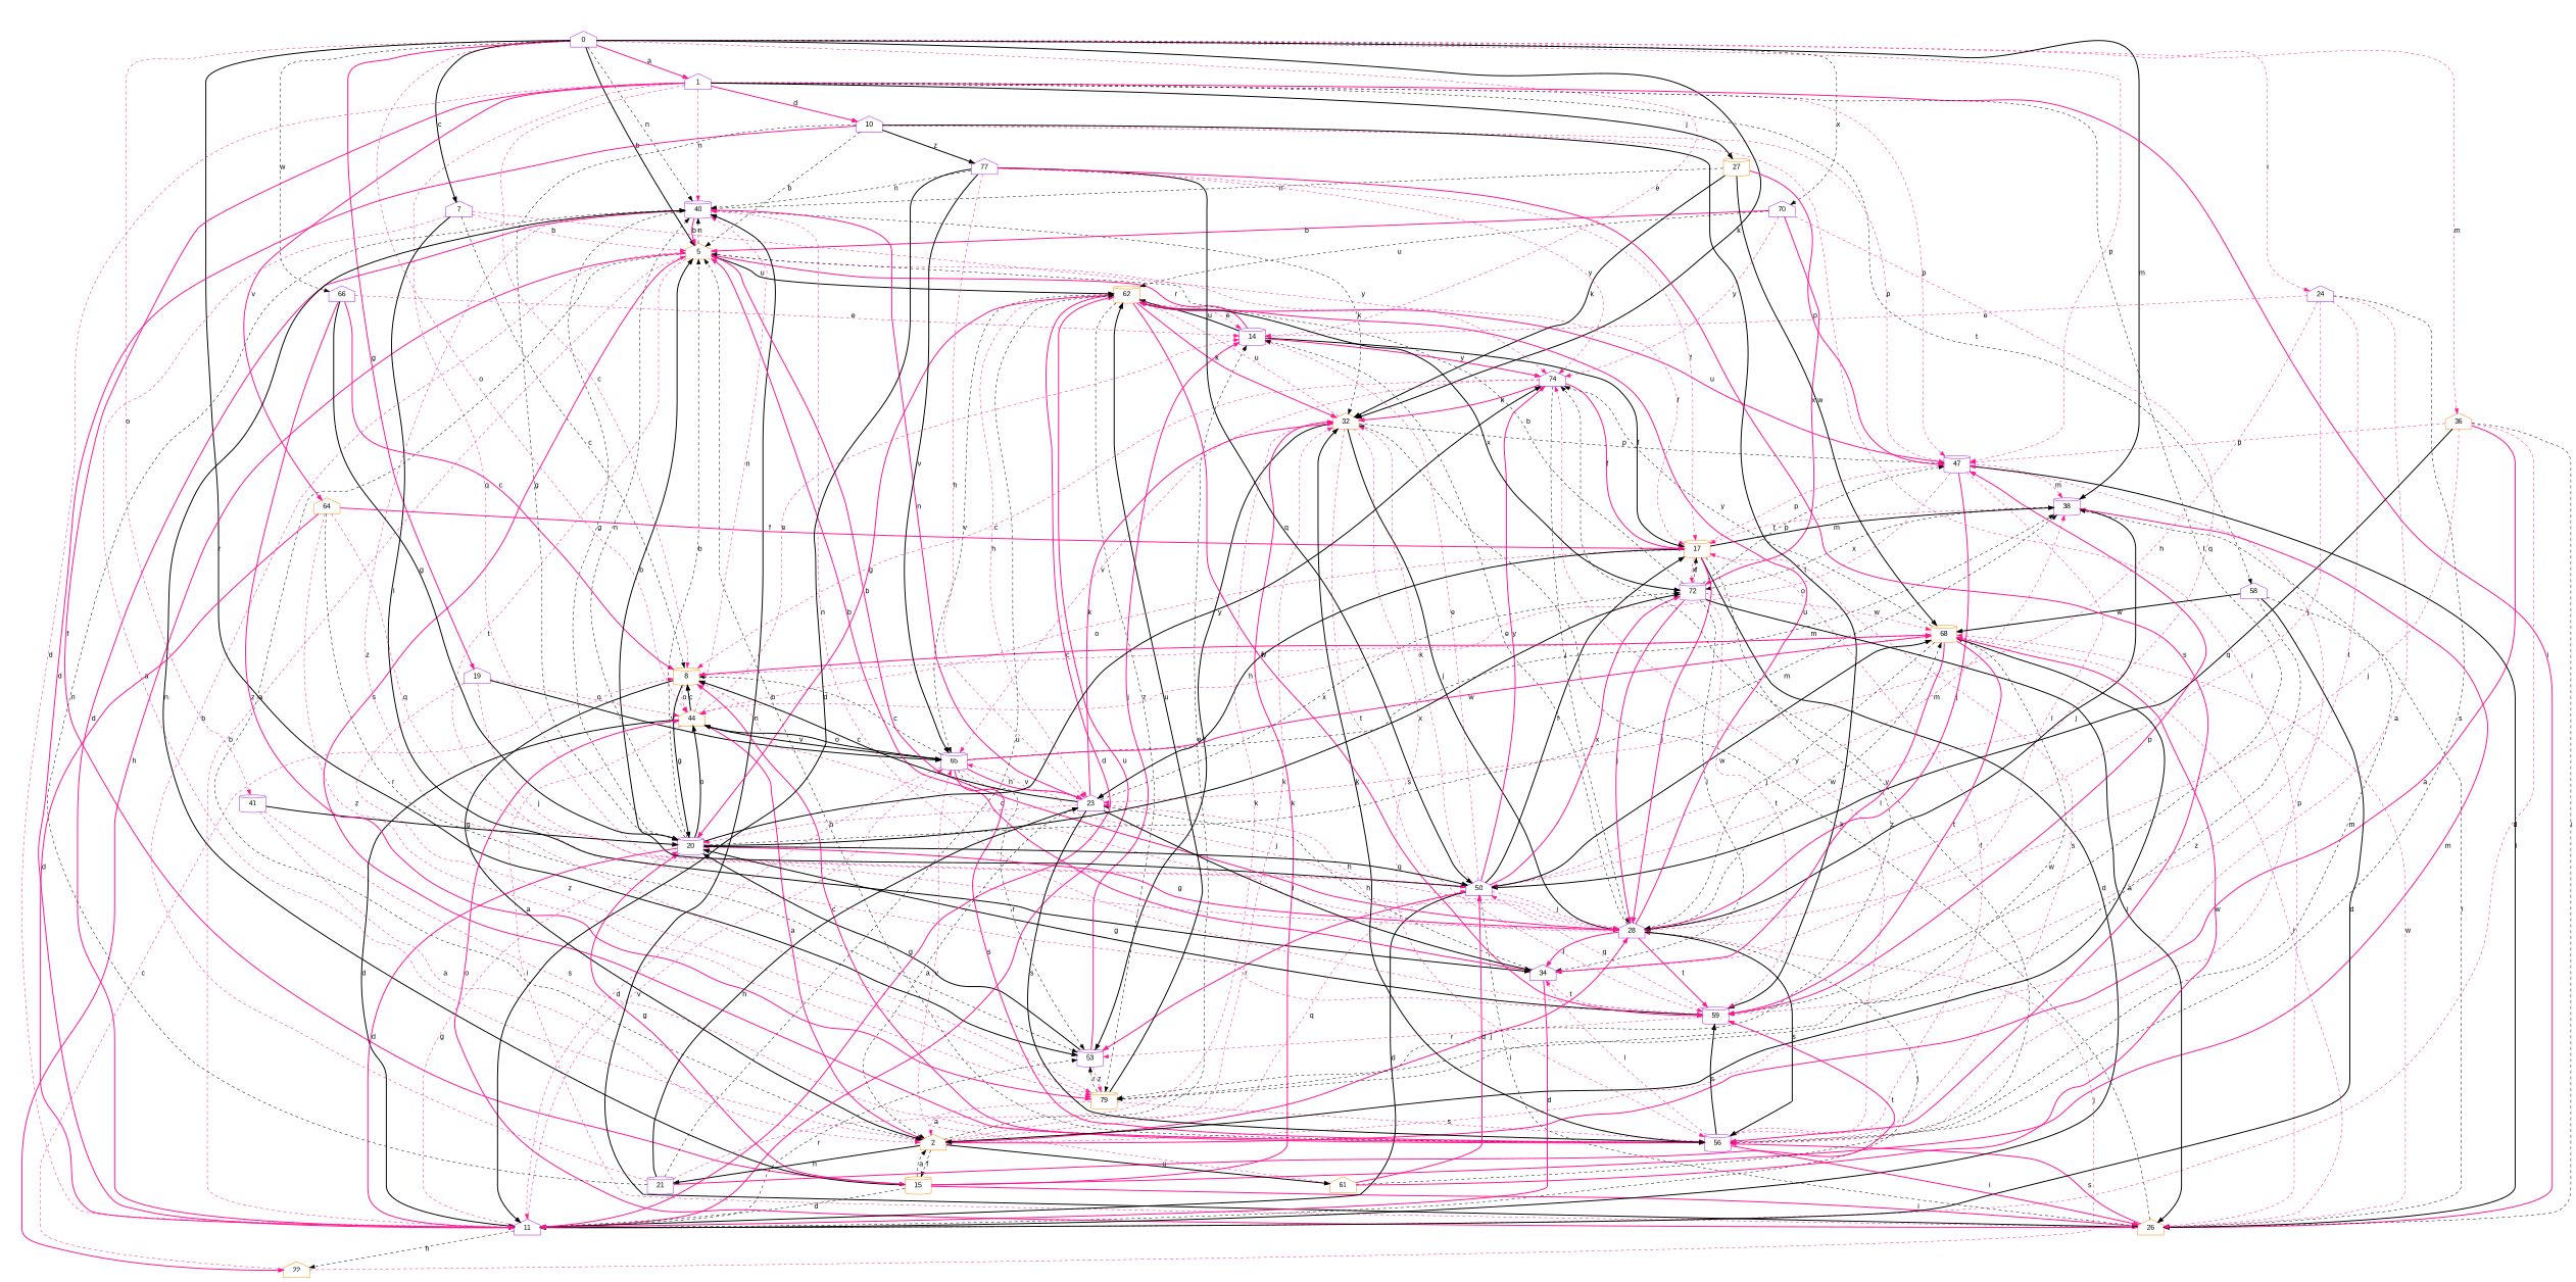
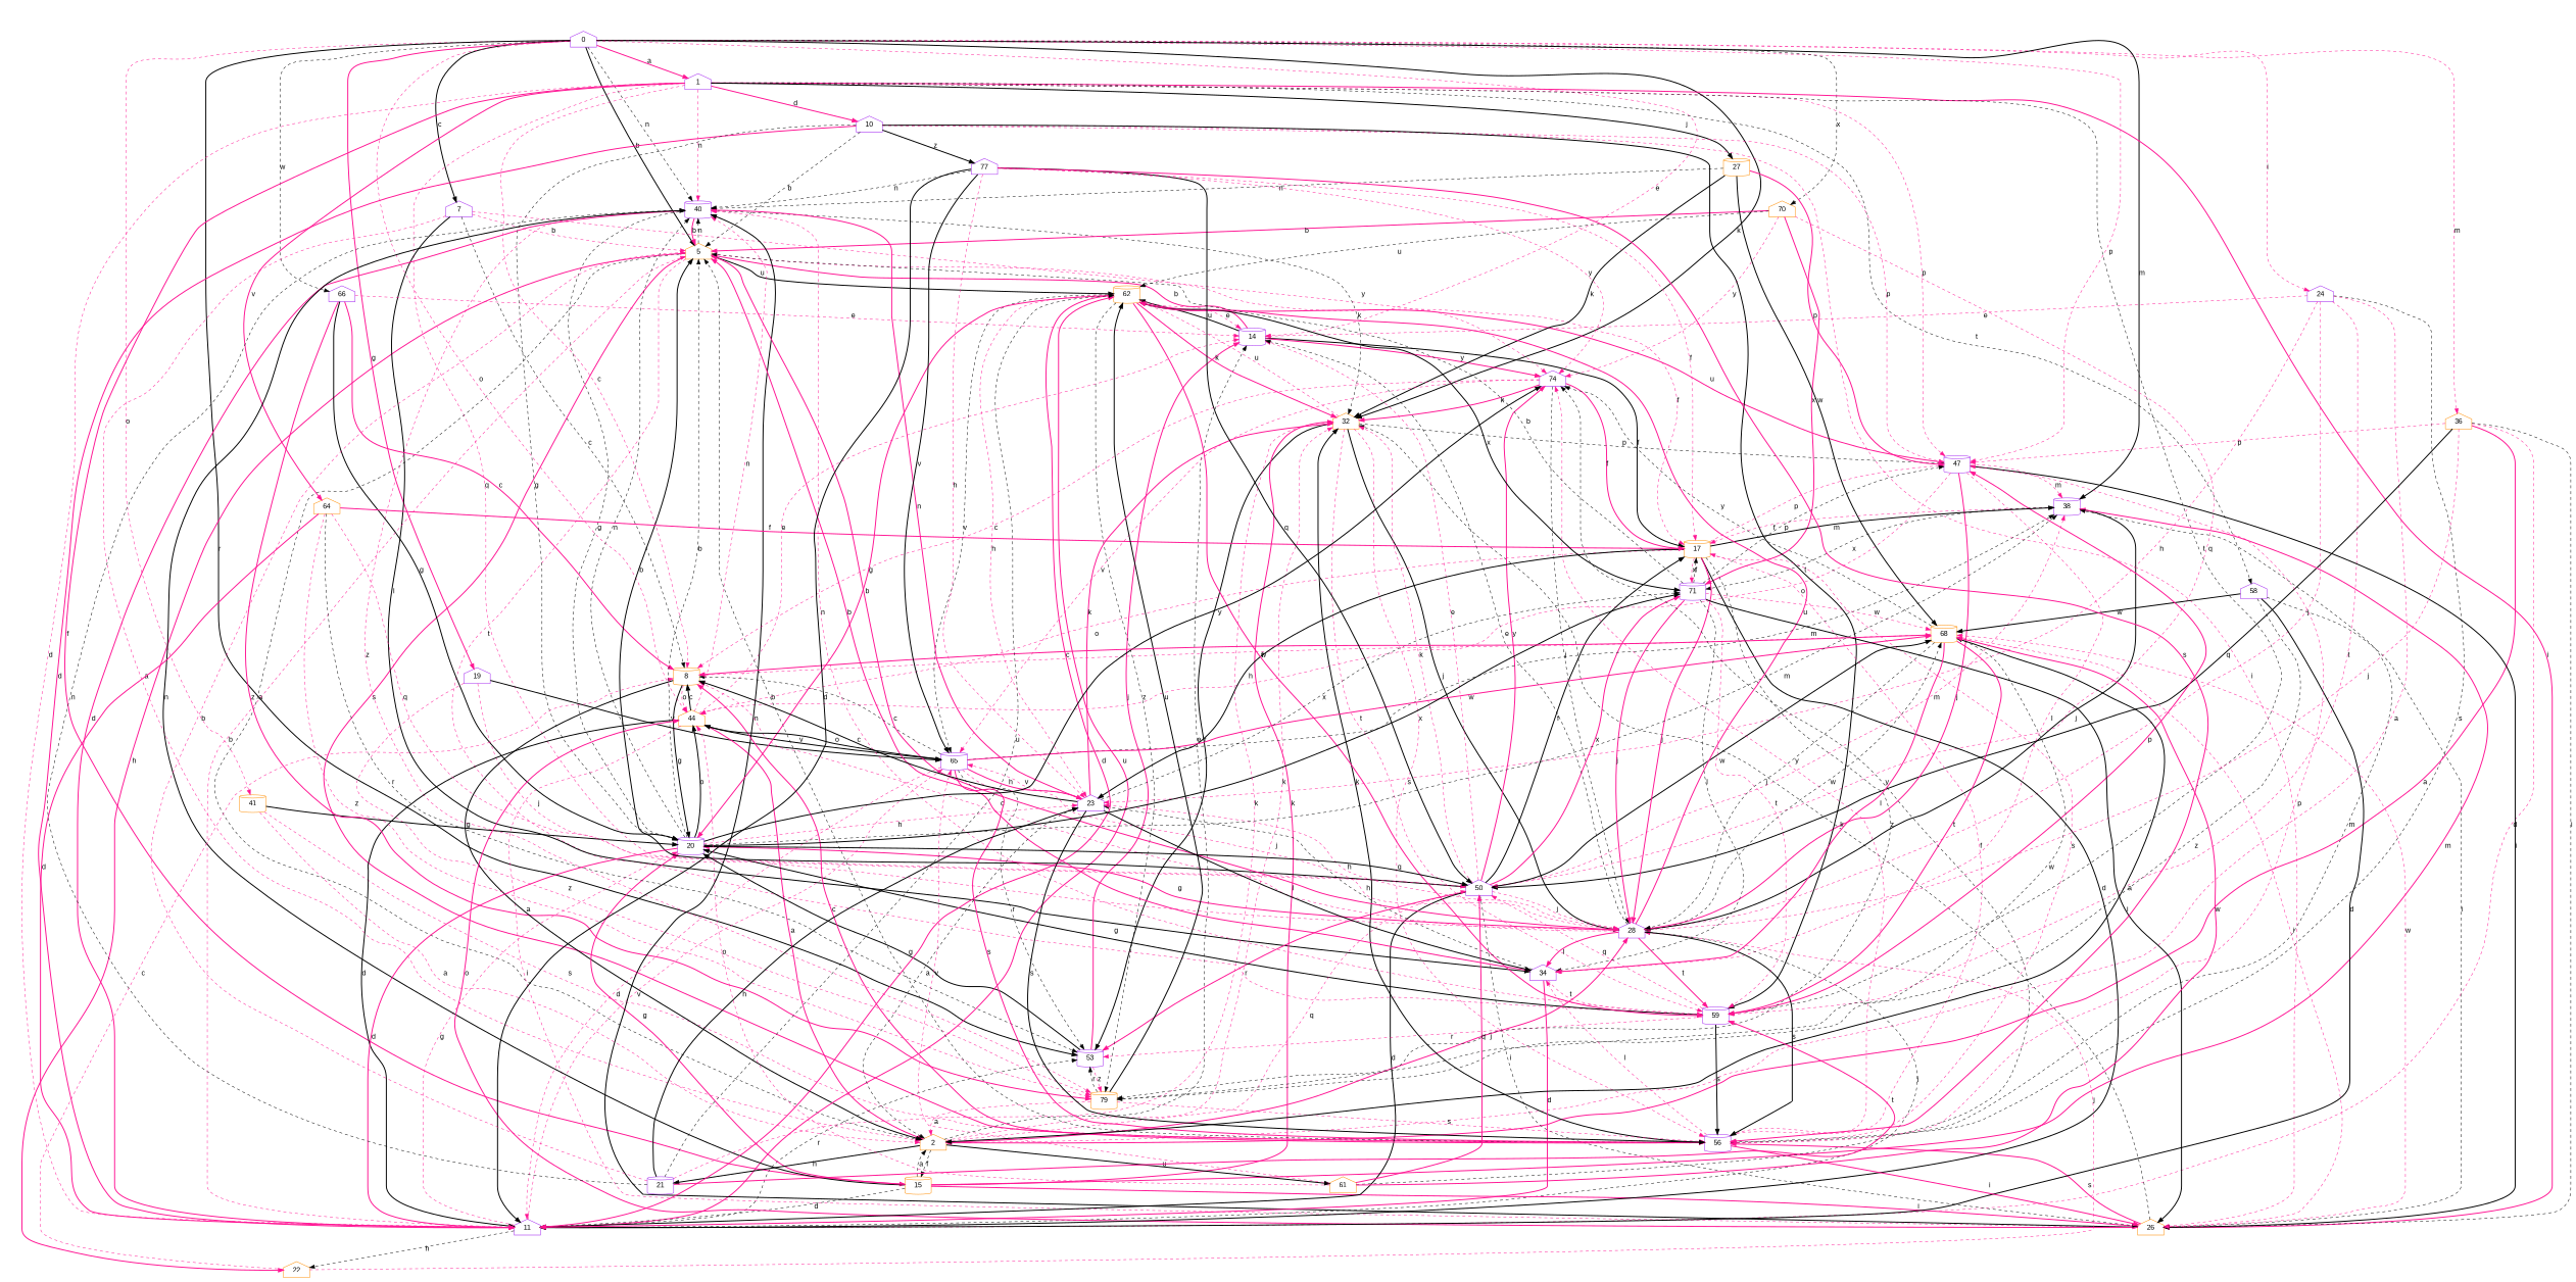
  strict digraph {
    fontname="Liberation Sans"
    node [color=purple fontname="Liberation Sans" shape=house]
    edge [color=deeppink fontname="Liberation Sans" style=dashed]
    0
    1
    5 [color=darkorange]
    7
    14 [shape=cylinder]
    19
    24
    32 [color=darkorange]
    36 [color=darkorange]
    38 [shape=cylinder]
    40 [shape=cylinder]
-   41 [shape=cylinder]
+   41 [color=darkorange shape=cylinder]
    44 [color=darkorange]
    47 [shape=cylinder]
    53 [shape=cylinder]
    66
-   70
+   70 [color=darkorange]
    8 [color=darkorange shape=cylinder]
    10
    11
    15 [color=darkorange shape=cylinder]
    26 [color=darkorange]
    27 [color=darkorange shape=cylinder]
    50
    58
    59 [shape=cylinder]
    64 [color=darkorange]
    2 [color=darkorange]
    17 [color=darkorange shape=cylinder]
    22 [color=darkorange]
    56 [shape=cylinder]
    62 [color=darkorange shape=cylinder]
    34
    74
    28
    65 [shape=cylinder]
    79 [color=darkorange shape=cylinder]
    23
-   71 [shape=cylinder label=72]
+   71 [shape=cylinder]
    20 [shape=cylinder]
    68 [color=darkorange shape=cylinder]
    77
    21 [shape=cylinder]
    61 [color=darkorange]
    0 -> 1 [label=a style=bold]
    0 -> 5 [color=black label=b style=bold]
    0 -> 7 [color=black label=c style=bold]
    0 -> 14 [label=e]
    0 -> 19 [label=g style=bold]
    0 -> 24 [label=i]
    0 -> 32 [color=black label=k style=bold]
    0 -> 36 [label=m]
    0 -> 38 [color=black label=m style=bold]
    0 -> 40 [color=black label=n]
    0 -> 41 [label=o]
    0 -> 44 [label=o]
    0 -> 47 [label=p]
    0 -> 53 [color=black label=r style=bold]
    0 -> 66 [color=black label=w]
    0 -> 70 [color=black label=x]
    1 -> 40 [label=n]
    1 -> 47 [label=p]
    1 -> 8 [label=c]
    1 -> 10 [label=d style=bold]
    1 -> 11 [label=d]
    1 -> 15 [label=f style=bold]
    1 -> 26 [label=i style=bold]
    1 -> 27 [color=black label=j style=bold]
    1 -> 50 [label=q]
    1 -> 58 [color=black label=t]
    1 -> 59 [color=black label=t]
    1 -> 64 [label=v style=bold]
    5 -> 40 [color=black label=n]
    5 -> 59 [label=t]
    5 -> 2 [color=black label=a]
    5 -> 17 [label=f]
    5 -> 22 [label=h style=bold]
    5 -> 56 [label=s style=bold]
    5 -> 62 [color=black label=u style=bold]
    7 -> 5 [label=b]
    7 -> 8 [color=black label=c]
    7 -> 2 [label=a]
    7 -> 34 [color=black label=l style=bold]
    7 -> 74 [label=y]
-   14 -> 5 [label=r style=bold]
+   14 -> 5 [label=b style=bold]
    14 -> 17 [color=black label=f style=bold]
    14 -> 62 [color=black label=u style=bold]
    14 -> 74 [label=y style=bold]
    19 -> 28 [label=j]
    19 -> 65 [color=black label=v style=bold]
    19 -> 79 [label=z]
    24 -> 14 [label=e]
    24 -> 59 [label=t]
    24 -> 2 [label=a]
    24 -> 56 [color=black label=s]
    24 -> 28 [label=j]
    24 -> 23 [label=h]
    32 -> 47 [color=black label=p]
    32 -> 53 [color=black label=r style=bold]
    32 -> 59 [label=t]
    32 -> 56 [label=s]
    32 -> 62 [label=u]
    32 -> 28 [color=black label=j style=bold]
    36 -> 47 [label=p]
    36 -> 11 [label=d]
    36 -> 26 [color=black label=i]
    36 -> 50 [color=black label=q style=bold]
    36 -> 2 [label=a style=bold]
    36 -> 28 [label=j]
    38 -> 17 [label=f]
    38 -> 28 [color=black label=j style=bold]
    38 -> 71 [color=black label=x]
    40 -> 5 [label=b style=bold]
    40 -> 32 [color=black label=k]
    40 -> 11 [label=d style=bold]
    40 -> 79 [label=z]
    40 -> 20 [color=black label=g]
    41 -> 2 [label=a]
    41 -> 56 [label=s]
    41 -> 20 [color=black label=g style=bold]
    44 -> 14 [label=e]
    44 -> 40 [label=n]
    44 -> 8 [color=black label=c style=bold]
    44 -> 11 [color=black label=d style=bold]
    44 -> 26 [label=i]
    44 -> 2 [label=a style=bold]
    44 -> 65 [color=black label=v style=bold]
    47 -> 38 [label=m]
    47 -> 44 [label=o]
    47 -> 26 [color=black label=i style=bold]
    47 -> 62 [label=u style=bold]
    47 -> 34 [label=l]
    47 -> 28 [label=j style=bold]
    53 -> 14 [label=j style=bold]
    53 -> 79 [label=z]
    53 -> 20 [color=black label=g style=bold]
    66 -> 14 [label=e]
    66 -> 8 [label=c style=bold]
    66 -> 79 [label=z style=bold]
    66 -> 20 [color=black label=g style=bold]
    70 -> 5 [label=b style=bold]
    70 -> 50 [label=q]
    70 -> 62 [color=black label=u]
    70 -> 74 [label=y]
    70 -> 71 [label=x style=bold]
    8 -> 44 [label=o]
    8 -> 2 [color=black label=a style=bold]
    8 -> 20 [color=black label=g style=bold]
    8 -> 68 [label=w]
    10 -> 5 [color=black label=b]
    10 -> 47 [label=p]
    10 -> 11 [label=d style=bold]
    10 -> 26 [label=i]
    10 -> 59 [color=black label=t style=bold]
    10 -> 20 [color=black label=g]
    10 -> 77 [color=black label=z style=bold]
    11 -> 5 [label=b]
    11 -> 53 [color=black label=r]
    11 -> 22 [color=black label=h]
    11 -> 62 [label=u style=bold]
    11 -> 28 [color=black label=j]
    11 -> 65 [label=v]
    11 -> 20 [label=g]
    15 -> 32 [label=k style=bold]
    15 -> 38 [label=m style=bold]
    15 -> 40 [color=black label=n style=bold]
    15 -> 11 [color=black label=d]
    15 -> 26 [label=i style=bold]
    15 -> 2 [color=black label=a]
    15 -> 20 [label=g style=bold]
    26 -> 32 [color=black label=k]
    26 -> 40 [color=black label=n style=bold]
    26 -> 44 [label=o style=bold]
    26 -> 56 [label=s style=bold]
    26 -> 68 [label=w]
    27 -> 32 [color=black label=k style=bold]
    27 -> 40 [color=black label=n]
    27 -> 47 [label=p style=bold]
    27 -> 68 [color=black label=w style=bold]
    50 -> 5 [color=black label=b style=bold]
    50 -> 14 [label=e]
    50 -> 32 [label=k]
    50 -> 38 [label=m]
    50 -> 53 [label=r style=bold]
    50 -> 11 [color=black label=d style=bold]
    50 -> 26 [color=black label=i]
    50 -> 17 [color=black label=f style=bold]
    50 -> 74 [label=y style=bold]
    50 -> 28 [label=j]
    50 -> 71 [label=x style=bold]
    50 -> 68 [color=black label=w style=bold]
    58 -> 11 [color=black label=d style=bold]
    58 -> 26 [color=black label=i]
    58 -> 79 [color=black label=z]
    58 -> 68 [color=black label=w style=bold]
    59 -> 40 [label=n]
    59 -> 47 [label=p style=bold]
    59 -> 53 [label=r]
    59 -> 50 [label=q]
-   56 -> 59 [color=black label=s style=bold]
+   59 -> 56 [color=black label=s style=bold]
    59 -> 20 [color=black label=g style=bold]
    64 -> 53 [color=black label=r]
    64 -> 11 [label=d style=bold]
    64 -> 50 [label=q]
    64 -> 17 [label=f style=bold]
    64 -> 79 [label=z]
    2 -> 14 [color=black label=e]
    2 -> 32 [label=k]
    2 -> 15 [color=black label=f]
    2 -> 50 [label=q]
    2 -> 28 [label=j style=bold]
    2 -> 21 [color=black label=h style=bold]
    2 -> 61 [color=black label=u style=bold]
    17 -> 38 [color=black label=m style=bold]
    17 -> 44 [label=o]
    17 -> 47 [label=p]
    17 -> 11 [color=black label=d style=bold]
    17 -> 56 [label=s]
    17 -> 28 [label=j style=bold]
    17 -> 79 [color=black label=z]
    17 -> 23 [color=black label=h style=bold]
    17 -> 71 [label=x]
    22 -> 8 [label=c]
    22 -> 28 [label=j]
    56 -> 5 [color=black label=b]
    56 -> 32 [color=black label=k style=bold]
    56 -> 38 [color=black label=m]
    56 -> 47 [label=p]
    56 -> 8 [label=c style=bold]
    56 -> 26 [label=i style=bold]
    56 -> 17 [label=f]
    56 -> 34 [label=l]
    56 -> 74 [label=y]
    62 -> 14 [label=e]
    62 -> 32 [label=k style=bold]
    62 -> 11 [label=d style=bold]
    62 -> 59 [label=t style=bold]
    62 -> 65 [color=black label=v]
    62 -> 79 [color=black label=z]
    62 -> 23 [label=h]
    62 -> 71 [color=black label=x style=bold]
    62 -> 20 [label=g style=bold]
    34 -> 5 [label=b style=bold]
    34 -> 11 [label=d style=bold]
    34 -> 59 [label=t]
    34 -> 23 [color=black label=h]
    74 -> 32 [label=k style=bold]
    74 -> 8 [label=c]
    74 -> 17 [label=f style=bold]
    74 -> 28 [color=black label=j]
    74 -> 65 [label=v]
    28 -> 5 [label=b style=bold]
    28 -> 14 [color=black label=e]
    28 -> 8 [label=c]
    28 -> 59 [label=t style=bold]
    28 -> 56 [color=black label=s style=bold]
    28 -> 62 [label=u style=bold]
    28 -> 34 [label=l style=bold]
    28 -> 23 [label=h]
    28 -> 20 [label=g style=bold]
    28 -> 68 [color=black label=w]
    65 -> 38 [color=black label=m]
    65 -> 44 [color=black label=o style=bold]
    65 -> 53 [color=black label=r]
    65 -> 8 [color=black label=c]
    65 -> 11 [label=d]
    65 -> 56 [label=s style=bold]
    65 -> 28 [label=j]
    65 -> 23 [label=h style=bold]
    65 -> 68 [label=w style=bold]
    79 -> 53 [color=black label=r]
    79 -> 2 [label=a]
    79 -> 56 [label=s]
    79 -> 62 [color=black label=u style=bold]
    79 -> 68 [color=black label=w]
    23 -> 32 [label=k style=bold]
    23 -> 40 [label=n style=bold]
    23 -> 8 [color=black label=c style=bold]
    23 -> 2 [color=black label=a]
    23 -> 56 [color=black label=s style=bold]
    23 -> 34 [color=black label=l style=bold]
    23 -> 65 [label=v]
    23 -> 71 [color=black label=x]
    71 -> 5 [color=black label=b]
    71 -> 47 [color=black label=p]
    71 -> 26 [color=black label=i style=bold]
    71 -> 59 [label=t]
    71 -> 17 [color=black label=f]
    71 -> 34 [color=black label=l]
    71 -> 28 [label=j style=bold]
    71 -> 68 [label=w]
    20 -> 5 [color=black label=b]
    20 -> 38 [color=black label=m]
    20 -> 40 [color=black label=n]
    20 -> 44 [color=black label=o style=bold]
    20 -> 11 [label=d style=bold]
    20 -> 50 [color=black label=q style=bold]
    20 -> 74 [color=black label=y style=bold]
-   23 -> 20 [label=h]
+   20 -> 23 [label=h]
    20 -> 71 [color=black label=x style=bold]
    68 -> 8 [label=c style=bold]
    68 -> 26 [label=i]
    68 -> 59 [label=t style=bold]
    68 -> 2 [color=black label=a style=bold]
    68 -> 34 [label=l style=bold]
    68 -> 74 [color=black label=y]
    68 -> 28 [color=black label=j]
    77 -> 40 [color=black label=n]
    77 -> 11 [color=black label=d style=bold]
    77 -> 50 [color=black label=q style=bold]
    77 -> 17 [label=f]
    77 -> 56 [label=s style=bold]
    77 -> 74 [label=y]
    77 -> 65 [color=black label=v style=bold]
    77 -> 23 [label=h]
    21 -> 5 [label=b]
    21 -> 32 [label=k]
    21 -> 40 [color=black label=n]
    21 -> 59 [label=t style=bold]
    21 -> 62 [color=black label=u]
    21 -> 23 [color=black label=h style=bold]
-   19 -> 44 [label=o]
+   61 -> 44 [label=o]
    61 -> 50 [label=q style=bold]
    61 -> 74 [color=black label=y]
    61 -> 65 [label=v]
    61 -> 68 [label=w style=bold]
  }
